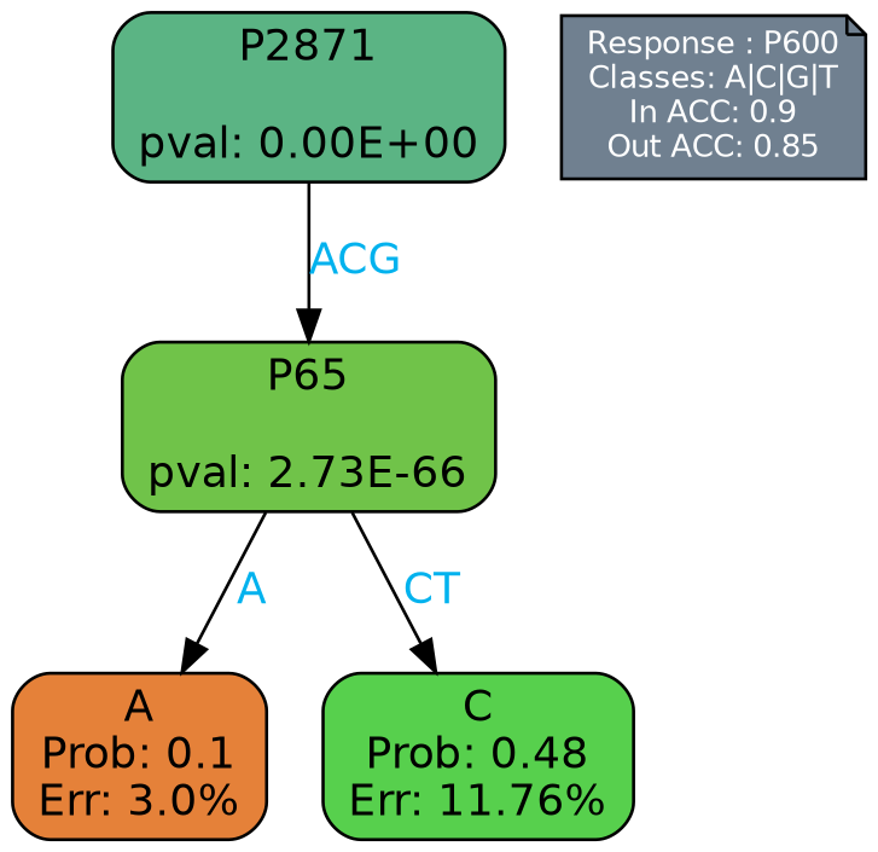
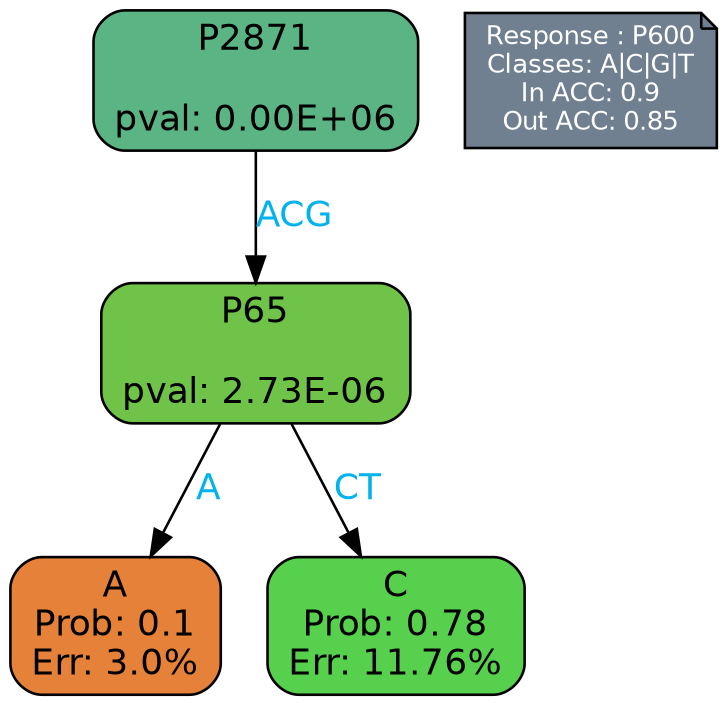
  digraph {
    ranksep=equally
    splines=polylines
    node [color=black fontname=helvetica shape=box style="filled, rounded"]
    edge [fontcolor=deepskyblue2 fontname=helvetica]
    n1 [fillcolor="#e58139" label="A\nProb: 0.1\nErr: 3.0%"]
-   n2 [fillcolor="#57d04d" label="C\nProb: 0.48\nErr: 11.76%"]
+   n2 [fillcolor="#57d04d" label="C\nProb: 0.78\nErr: 11.76%"]
    n3 [align=left fillcolor=slategray fontcolor=white fontsize=10 label="Response : P600\nClasses: A|C|G|T\nIn ACC: 0.9\nOut ACC: 0.85\n" shape=note style=filled]
-   n4 [fillcolor="#5bb484" label="P2871\n\npval: 0.00E+00"]
-   n5 [fillcolor="#70c349" label="P65\n\npval: 2.73E-66"]
+   n4 [fillcolor="#5bb484" label="P2871\n\npval: 0.00E+06"]
+   n5 [fillcolor="#70c349" label="P65\n\npval: 2.73E-06"]
    subgraph sub_1 {
      rank=same
      n1
      n2
    }
    subgraph sub_2 {
      rank=same
      n3
      n4
    }
    n4 -> n5 [label=ACG]
    n5 -> n1 [label=A]
    n5 -> n2 [label=CT]
  }
